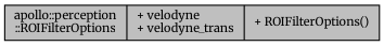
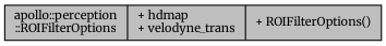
  digraph {
    rankdir=LR
    fontname=Merriweather
-   n1 [color=black fillcolor=grey75 fontcolor=black fontname=Merriweather fontsize=10 height=0.2 label="{apollo::perception\l::ROIFilterOptions\n|+ velodyne\l+ velodyne_trans\l|+ ROIFilterOptions()\l}" shape=record style=filled width=0.4]
+   n1 [color=black fillcolor=grey75 fontcolor=black fontname=Merriweather fontsize=10 height=0.2 label="{apollo::perception\l::ROIFilterOptions\n|+ hdmap\l+ velodyne_trans\l|+ ROIFilterOptions()\l}" shape=record style=filled width=0.4]
  }
